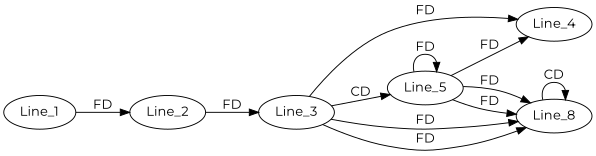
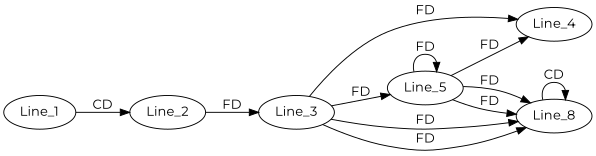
  digraph {
    fontname=Montserrat
    rankdir=LR
    node [fontname=Montserrat]
    edge [fontname=Montserrat]
    Line_1
    Line_2
    Line_3
    Line_5
    n5 [label=Line_4]
    Line_8
-   Line_1 -> Line_2 [label=FD]
+   Line_1 -> Line_2 [label=CD]
    Line_2 -> Line_3 [label=FD]
-   Line_3 -> Line_5 [label=CD]
+   Line_3 -> Line_5 [label=FD]
    Line_3 -> n5 [label=FD]
    Line_3 -> Line_8 [label=FD]
    Line_3 -> Line_8 [label=FD]
    Line_5 -> Line_5 [label=FD]
    Line_5 -> n5 [label=FD]
    Line_5 -> Line_8 [label=FD]
    Line_5 -> Line_8 [label=FD]
    Line_8 -> Line_8 [label=CD]
  }
